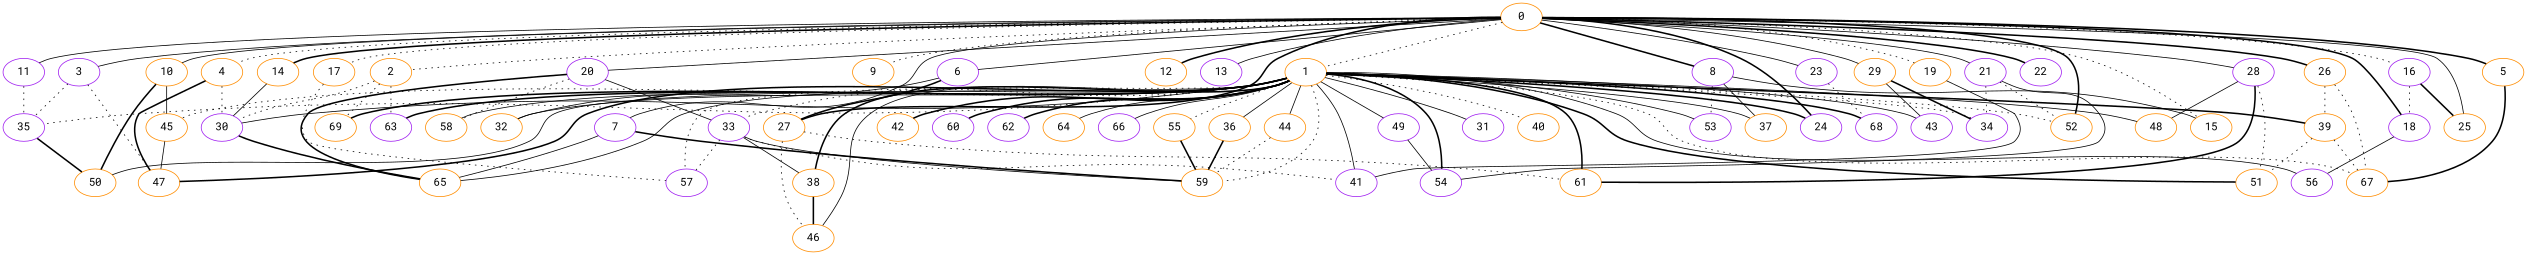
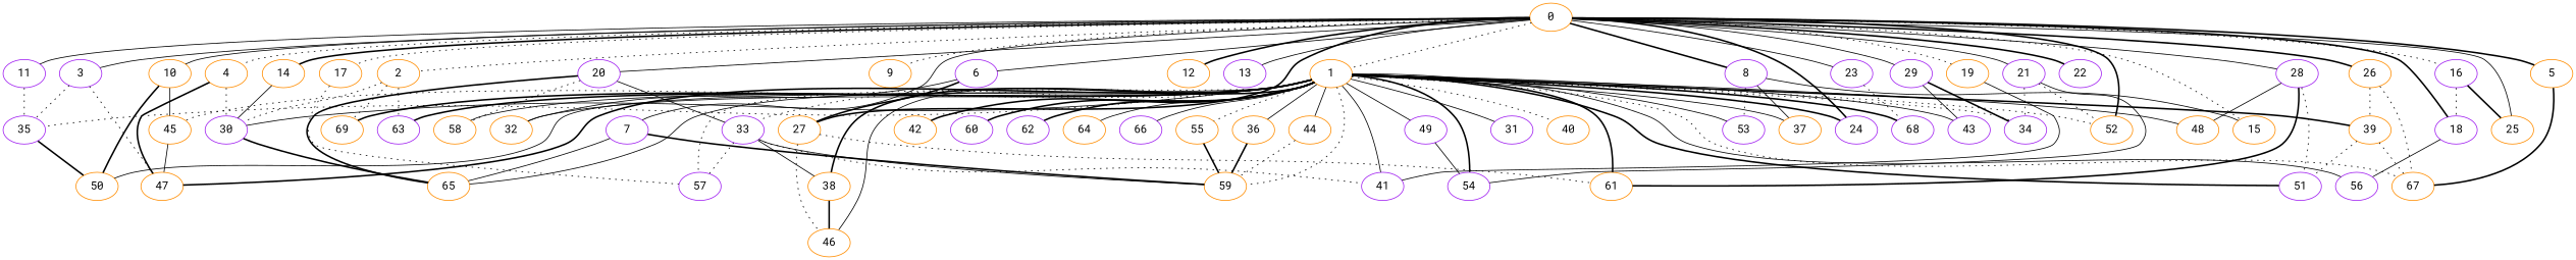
  graph {
    fontname="Roboto Mono"
    node [color=darkorange fontname="Roboto Mono"]
    edge [fontname="Roboto Mono" style=solid]
    0
    1
    2
    3 [color=purple]
    4
    5
    6 [color=purple]
    7 [color=purple]
    8 [color=purple]
    9
    10
    11 [color=purple]
    12
    13 [color=purple]
    14
    15
    16 [color=purple]
    17
    18 [color=purple]
    19
    20 [color=purple]
    21 [color=purple]
    22 [color=purple]
    23 [color=purple]
    24 [color=purple]
    25
    26
    27
    28 [color=purple]
-   29
+   29 [color=purple]
    52
    30 [color=purple]
    31 [color=purple]
    32
    33 [color=purple]
    34 [color=purple]
    35 [color=purple]
    36
    37
    38
    39
    40
    41 [color=purple]
    42
    43 [color=purple]
    44
    45
    46
    47
    48
    49 [color=purple]
    50
-   51
+   51 [color=purple]
    53 [color=purple]
    54 [color=purple]
    55
    56 [color=purple]
    57 [color=purple]
    58
    59
    60 [color=purple]
    61
    62 [color=purple]
    63 [color=purple]
    64
    65
    66 [color=purple]
    67
    68 [color=purple]
    69
    0 -- 1 [style=dotted]
    0 -- 2 [style=dotted]
    0 -- 3
    0 -- 4 [style=dotted]
    0 -- 5 [style=bold]
    0 -- 6
    0 -- 7
    0 -- 8 [style=bold]
    0 -- 9 [style=dotted]
    0 -- 10
    0 -- 11
    0 -- 12 [style=bold]
    0 -- 13
    0 -- 14 [style=bold]
    0 -- 15 [style=dotted]
    0 -- 16 [style=dotted]
    0 -- 17 [style=dotted]
    0 -- 18 [style=bold]
    0 -- 19 [style=dotted]
    0 -- 20
    0 -- 21
    0 -- 22 [style=bold]
    0 -- 23
    0 -- 24 [style=bold]
    0 -- 25
    0 -- 26 [style=bold]
    0 -- 27 [style=bold]
    0 -- 28
    0 -- 29
    0 -- 52 [style=bold]
    1 -- 24 [style=bold]
    1 -- 52 [style=dotted]
    1 -- 30
    1 -- 31
    1 -- 32
    1 -- 33 [style=dotted]
    1 -- 34 [style=dotted]
    1 -- 35 [style=dotted]
    1 -- 36
    1 -- 37
    1 -- 38 [style=bold]
    1 -- 39 [style=bold]
    1 -- 40 [style=dotted]
    1 -- 41
    1 -- 42 [style=bold]
    1 -- 43
    1 -- 44
    1 -- 45 [style=dotted]
    1 -- 46
    1 -- 47 [style=bold]
    1 -- 48
    1 -- 49
    1 -- 50
    1 -- 51 [style=bold]
    1 -- 53
    1 -- 54 [style=bold]
    1 -- 55 [style=dotted]
    1 -- 56
    1 -- 57 [style=dotted]
    1 -- 58
    1 -- 59 [style=dotted]
    1 -- 60 [style=bold]
    1 -- 61 [style=bold]
    1 -- 62 [style=bold]
    1 -- 63 [style=bold]
    1 -- 64
    1 -- 65
    1 -- 66
    1 -- 67 [style=dotted]
    1 -- 68 [style=bold]
    1 -- 69 [style=bold]
    2 -- 30 [style=dotted]
    2 -- 63 [style=dotted]
    2 -- 69 [style=dotted]
    3 -- 35 [style=dotted]
    3 -- 47 [style=dotted]
    4 -- 30 [style=dotted]
    4 -- 47 [style=bold]
    5 -- 67 [style=bold]
    6 -- 27 [style=bold]
    6 -- 32
    7 -- 59 [style=bold]
    7 -- 65
    8 -- 15
    8 -- 37
    8 -- 53 [style=dotted]
    10 -- 45
    10 -- 50 [style=bold]
    11 -- 35 [style=dotted]
    14 -- 30
    16 -- 18 [style=dotted]
    16 -- 25 [style=bold]
    17 -- 57 [style=dotted]
    18 -- 56
    19 -- 41
    20 -- 33
    20 -- 58 [style=dotted]
    20 -- 65 [style=bold]
    21 -- 52 [style=dotted]
    21 -- 34 [style=dotted]
    21 -- 54
    23 -- 68 [style=dotted]
    26 -- 39 [style=dotted]
    26 -- 67 [style=dotted]
    27 -- 46 [style=dotted]
    27 -- 61 [style=dotted]
    28 -- 48
    28 -- 51 [style=dotted]
    28 -- 61 [style=bold]
    29 -- 34 [style=bold]
    29 -- 43
    30 -- 65 [style=bold]
    33 -- 38
    33 -- 41 [style=dotted]
    33 -- 57 [style=dotted]
    33 -- 59
    35 -- 50 [style=bold]
    36 -- 59 [style=bold]
    38 -- 46 [style=bold]
    39 -- 51 [style=dotted]
    39 -- 67 [style=dotted]
    44 -- 59 [style=dotted]
    45 -- 47
    49 -- 54
    55 -- 59 [style=bold]
  }
